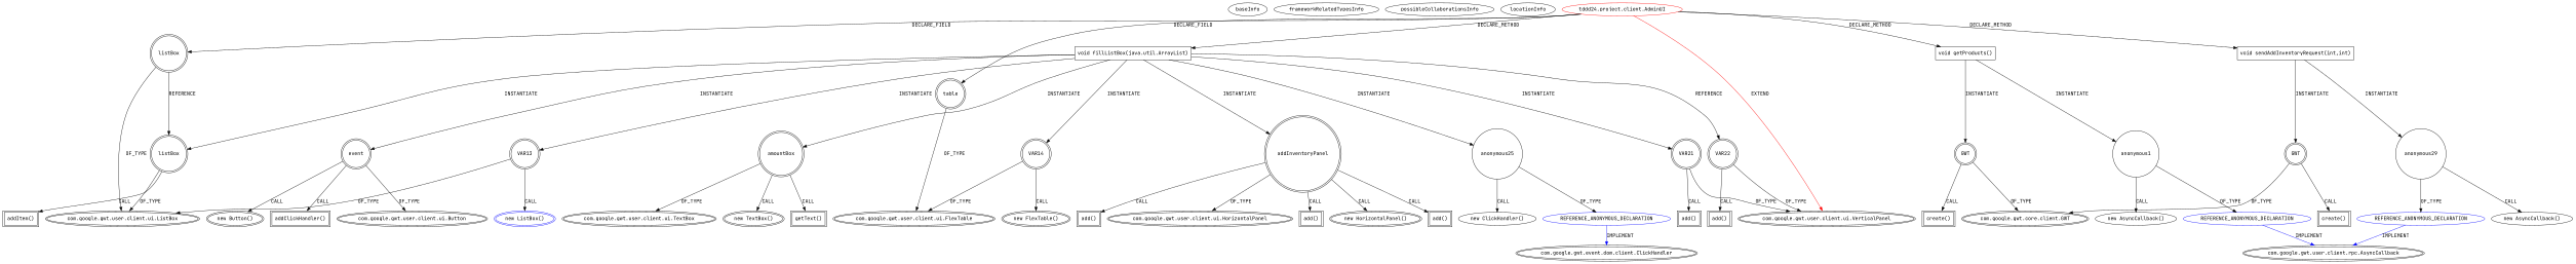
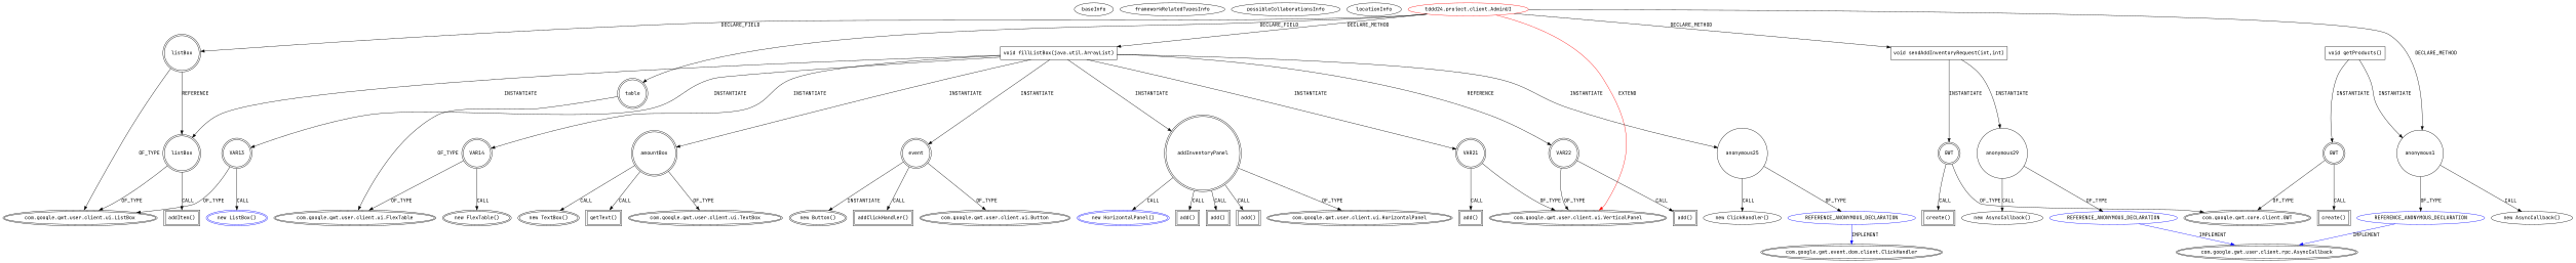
  digraph {
    fontname="JetBrains Mono"
    node [fontname="JetBrains Mono" isFrameworkType=true vertexType=VARIABLE_EXPRESION peripheries=2]
    edge [fontname="JetBrains Mono"]
    baseInfo [category=extension_graph graphId=54 isAnonymous=false possibleRelation=true isFrameworkType="" vertexType="" peripheries=""]
    frameworkRelatedTypesInfo [0="com.google.gwt.user.client.ui.VerticalPanel" isFrameworkType="" vertexType="" peripheries=""]
    possibleCollaborationsInfo [0="54~CLIENT_METHOD_DECLARATION-INSTANTIATION-~com.google.gwt.user.client.ui.VerticalPanel ~com.google.gwt.user.client.rpc.AsyncCallback ~false~true" 1="54~CLIENT_METHOD_DECLARATION-INSTANTIATION-~com.google.gwt.user.client.ui.VerticalPanel ~com.google.gwt.event.dom.client.ClickHandler ~false~true" isFrameworkType="" vertexType="" peripheries=""]
    locationInfo [contextSignature=AdminUI filePath="/CarlRazmus-WebStore/WebStore-master/src/tddd24/project/client/AdminUI.java" graphId=54 projectName="CarlRazmus-WebStore" isFrameworkType="" vertexType="" peripheries=""]
    n5 [color=red isFrameworkType=false label="tddd24.project.client.AdminUI" vertexType=ROOT_CLIENT_CLASS_DECLARATION peripheries=""]
    n6 [label="com.google.gwt.user.client.ui.VerticalPanel" vertexType=FRAMEWORK_CLASS_TYPE]
    n7 [label=listBox shape=circle vertexType=FIELD_DECLARATION]
    n8 [label=table shape=circle vertexType=FIELD_DECLARATION]
    n9 [isFrameworkType=false label="void getProducts()" shape=box vertexType=CLIENT_METHOD_DECLARATION peripheries=""]
    n10 [isFrameworkType=false label="void fillListBox(java.util.ArrayList)" shape=box vertexType=CLIENT_METHOD_DECLARATION peripheries=""]
    n11 [isFrameworkType=false label="void sendAddInventoryRequest(int,int)" shape=box vertexType=CLIENT_METHOD_DECLARATION peripheries=""]
    n12 [label="com.google.gwt.user.client.ui.ListBox" vertexType=FRAMEWORK_CLASS_TYPE]
    n13 [label=listBox shape=circle]
    n14 [label="com.google.gwt.user.client.ui.FlexTable" vertexType=FRAMEWORK_CLASS_TYPE]
    n15 [label=GWT shape=circle]
    n16 [isFrameworkType=false label=anonymous1 shape=circle peripheries=""]
    n17 [label=VAR13 shape=circle]
    n18 [label=VAR14 shape=circle]
    n19 [label=amountBox shape=circle]
    n20 [label=event shape=circle]
    n21 [label=addInventoryPanel shape=circle]
    n22 [label=VAR21 shape=circle]
    n23 [label=VAR22 shape=circle]
    n24 [isFrameworkType=false label=anonymous25 shape=circle peripheries=""]
    n25 [label=GWT shape=circle]
    n26 [isFrameworkType=false label=anonymous29 shape=circle peripheries=""]
    n27 [label="addItem()" shape=box vertexType=INSIDE_CALL]
    n28 [label="com.google.gwt.core.client.GWT" vertexType=FRAMEWORK_CLASS_TYPE]
    n29 [label="create()" shape=box vertexType=INSIDE_CALL]
    n30 [color=blue isFrameworkType=false label=REFERENCE_ANONYMOUS_DECLARATION vertexType=REFERENCE_ANONYMOUS_DECLARATION peripheries=""]
    n31 [isFrameworkType=false label="new AsyncCallback()" vertexType=CONSTRUCTOR_CALL peripheries=""]
    n32 [label="com.google.gwt.user.client.rpc.AsyncCallback" vertexType=FRAMEWORK_INTERFACE_TYPE]
    n33 [color=blue label="new ListBox()" vertexType=CONSTRUCTOR_CALL]
    n34 [label="new FlexTable()" vertexType=CONSTRUCTOR_CALL]
    n35 [label="com.google.gwt.user.client.ui.TextBox" vertexType=FRAMEWORK_CLASS_TYPE]
    n36 [label="new TextBox()" vertexType=CONSTRUCTOR_CALL]
    n37 [label="getText()" shape=box vertexType=INSIDE_CALL]
    n38 [label="com.google.gwt.user.client.ui.Button" vertexType=FRAMEWORK_CLASS_TYPE]
    n39 [label="new Button()" vertexType=CONSTRUCTOR_CALL]
    n40 [label="addClickHandler()" shape=box vertexType=INSIDE_CALL]
    n41 [label="com.google.gwt.user.client.ui.HorizontalPanel" vertexType=FRAMEWORK_CLASS_TYPE]
-   n42 [label="new HorizontalPanel()" vertexType=CONSTRUCTOR_CALL]
+   n42 [label="new HorizontalPanel()" vertexType=CONSTRUCTOR_CALL color=blue]
    n43 [label="add()" shape=box vertexType=INSIDE_CALL]
    n44 [label="add()" shape=box vertexType=INSIDE_CALL]
    n45 [label="add()" shape=box vertexType=INSIDE_CALL]
    n46 [label="add()" shape=box vertexType=INSIDE_CALL]
    n47 [label="add()" shape=box vertexType=INSIDE_CALL]
    n48 [color=blue isFrameworkType=false label=REFERENCE_ANONYMOUS_DECLARATION vertexType=REFERENCE_ANONYMOUS_DECLARATION peripheries=""]
    n49 [isFrameworkType=false label="new ClickHandler()" vertexType=CONSTRUCTOR_CALL peripheries=""]
    n50 [label="com.google.gwt.event.dom.client.ClickHandler" vertexType=FRAMEWORK_INTERFACE_TYPE]
    n51 [label="create()" shape=box vertexType=INSIDE_CALL]
    n52 [color=blue isFrameworkType=false label=REFERENCE_ANONYMOUS_DECLARATION vertexType=REFERENCE_ANONYMOUS_DECLARATION peripheries=""]
    n53 [isFrameworkType=false label="new AsyncCallback()" vertexType=CONSTRUCTOR_CALL peripheries=""]
    n5 -> n6 [color=red label=EXTEND]
    n5 -> n7 [label=DECLARE_FIELD]
    n5 -> n8 [label=DECLARE_FIELD]
-   n5 -> n9 [label=DECLARE_METHOD]
+   n5 -> n16 [label=DECLARE_METHOD]
    n5 -> n10 [label=DECLARE_METHOD]
    n5 -> n11 [label=DECLARE_METHOD]
    n7 -> n12 [label=OF_TYPE]
    n7 -> n13 [label=REFERENCE]
    n8 -> n14 [label=OF_TYPE]
    n9 -> n15 [label=INSTANTIATE]
    n9 -> n16 [label=INSTANTIATE]
    n10 -> n13 [label=INSTANTIATE]
    n10 -> n17 [label=INSTANTIATE]
    n10 -> n18 [label=INSTANTIATE]
    n10 -> n19 [label=INSTANTIATE]
    n10 -> n20 [label=INSTANTIATE]
    n10 -> n21 [label=INSTANTIATE]
    n10 -> n22 [label=INSTANTIATE]
    n10 -> n23 [label=REFERENCE]
    n10 -> n24 [label=INSTANTIATE]
    n11 -> n25 [label=INSTANTIATE]
    n11 -> n26 [label=INSTANTIATE]
    n13 -> n12 [label=OF_TYPE]
    n13 -> n27 [label=CALL]
    n15 -> n28 [label=OF_TYPE]
    n15 -> n29 [label=CALL]
    n16 -> n30 [label=OF_TYPE]
    n16 -> n31 [label=CALL]
    n17 -> n12 [label=OF_TYPE]
    n17 -> n33 [label=CALL]
    n18 -> n14 [label=OF_TYPE]
    n18 -> n34 [label=CALL]
    n19 -> n35 [label=OF_TYPE]
    n19 -> n36 [label=CALL]
    n19 -> n37 [label=CALL]
    n20 -> n38 [label=OF_TYPE]
-   n20 -> n39 [label=CALL]
+   n20 -> n39 [label=INSTANTIATE]
    n20 -> n40 [label=CALL]
    n21 -> n41 [label=OF_TYPE]
    n21 -> n42 [label=CALL]
    n21 -> n43 [label=CALL]
    n21 -> n44 [label=CALL]
    n21 -> n45 [label=CALL]
    n22 -> n6 [label=OF_TYPE]
    n22 -> n46 [label=CALL]
    n23 -> n6 [label=OF_TYPE]
    n23 -> n47 [label=CALL]
    n24 -> n48 [label=OF_TYPE]
    n24 -> n49 [label=CALL]
    n25 -> n28 [label=OF_TYPE]
    n25 -> n51 [label=CALL]
    n26 -> n52 [label=OF_TYPE]
    n26 -> n53 [label=CALL]
    n30 -> n32 [color=blue label=IMPLEMENT]
    n48 -> n50 [color=blue label=IMPLEMENT]
    n52 -> n32 [color=blue label=IMPLEMENT]
  }
